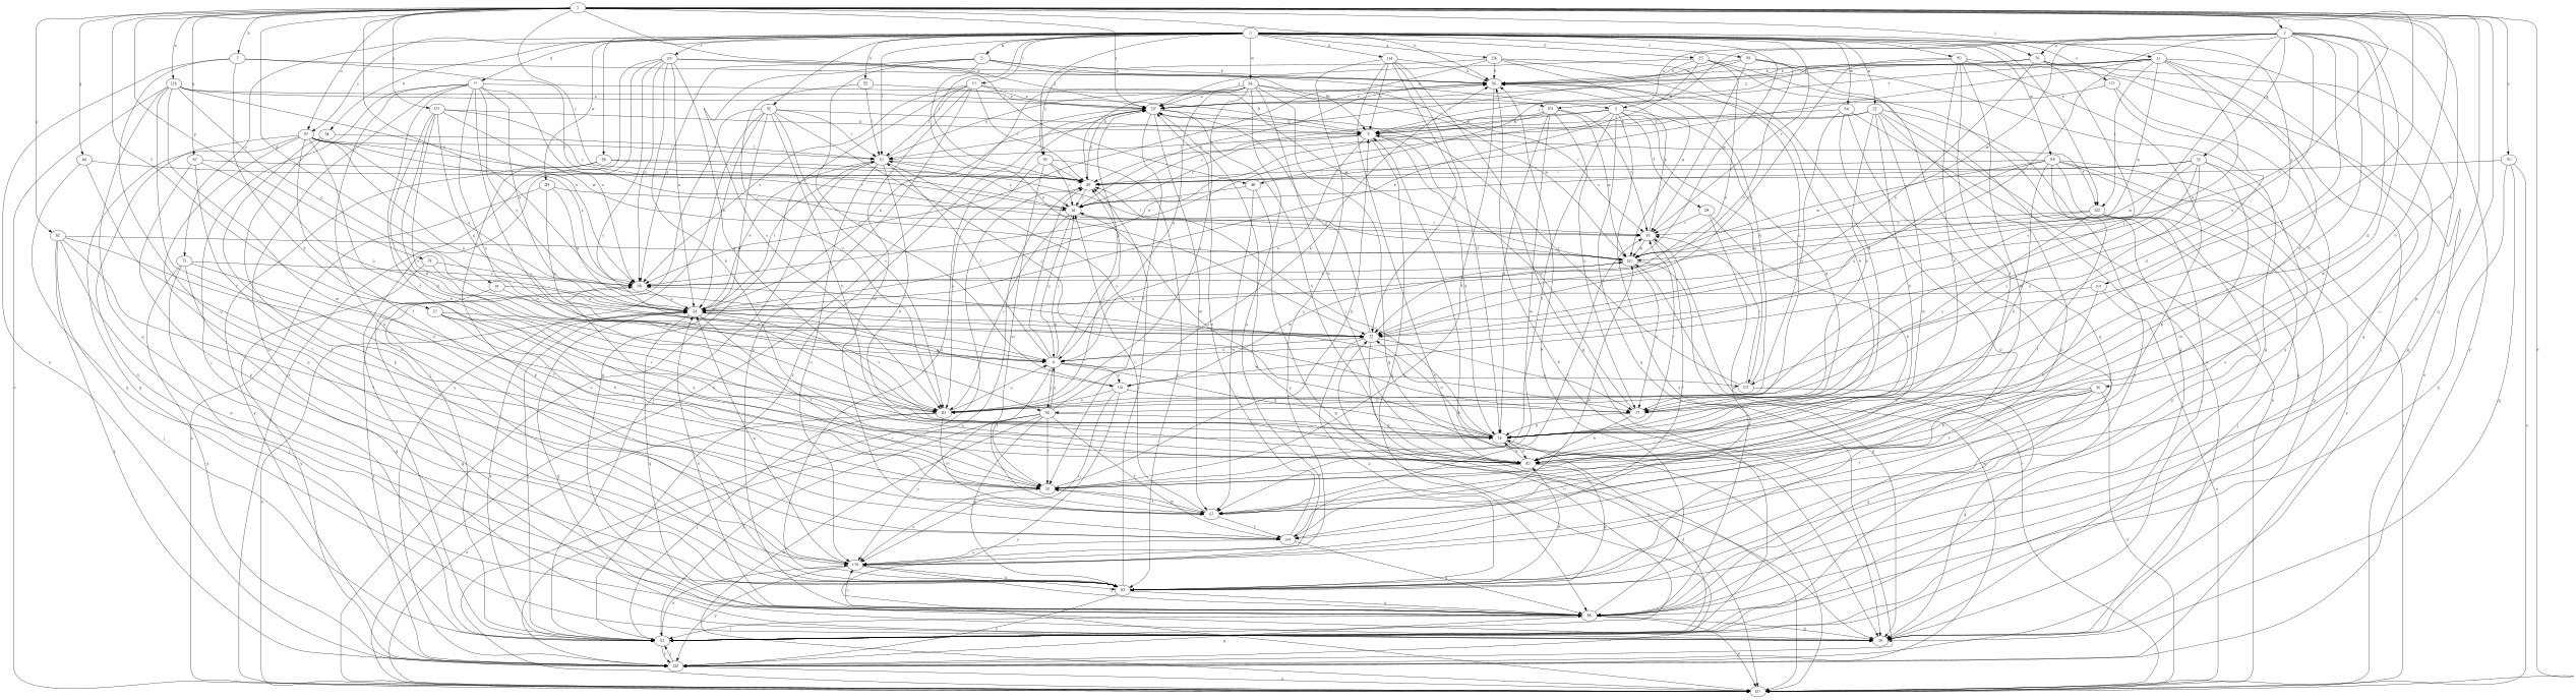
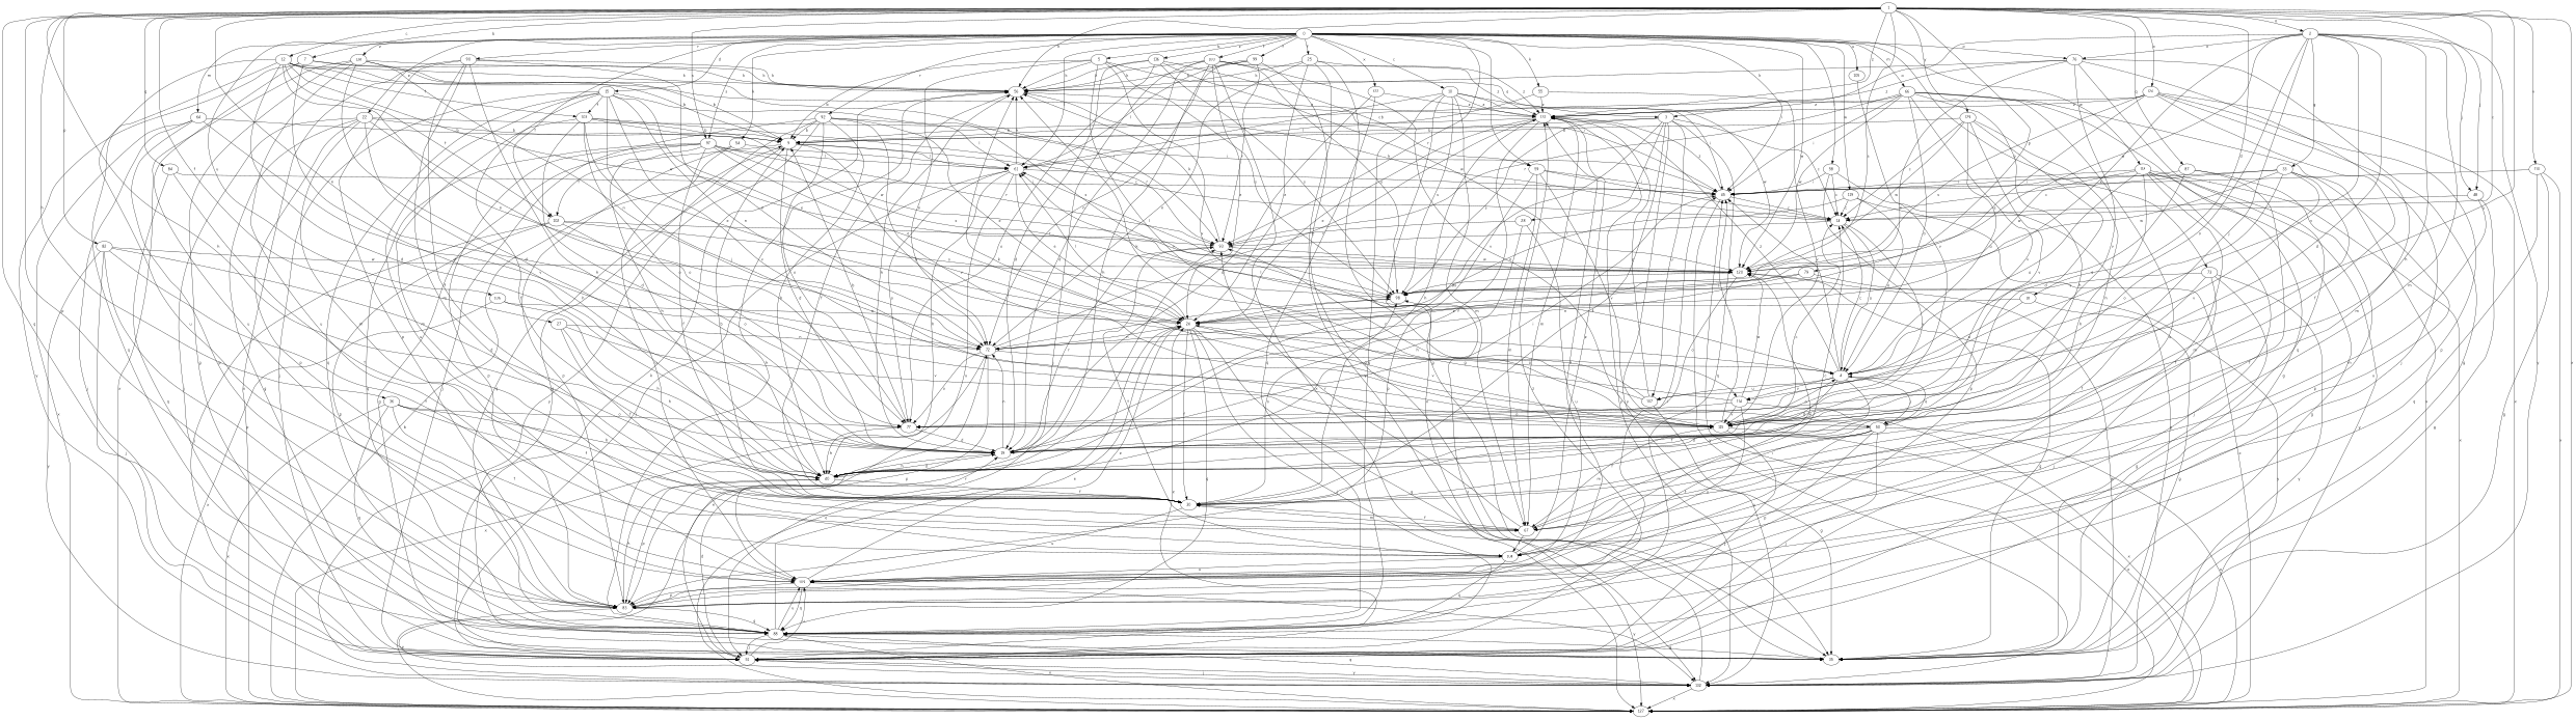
  strict digraph {
    fontname="Comic Neue"
    node [fontname="Comic Neue"]
    edge [fontname="Comic Neue"]
    0
    5
    10
    15
    22
    25
    45
    54
    55
    58
    59
    61
    64
    66
    73
    76
    90
    92
    93
    97
    99
    100
    102
+   105
    106
    118
    119
    120
    122
    134
    136
    56
    72
    98
    3
    114
    9
    115
    88
    127
    137
    67
    24
    50
    30
    109
    103
    51
    40
    83
    77
    35
    132
    14
    4
    104
    19
    1
    2
    7
    12
    18
    27
    36
    48
    79
    82
    84
    87
    107
    110
    126
    129
    33
    28
    0 -> 5 [label=b]
    0 -> 10 [label=c]
    0 -> 15 [label=d]
    0 -> 22 [label=e]
    0 -> 25 [label=f]
    0 -> 45 [label=i]
    0 -> 54 [label=k]
    0 -> 55 [label=k]
    0 -> 58 [label=l]
    0 -> 59 [label=l]
    0 -> 61 [label=l]
    0 -> 64 [label=m]
    0 -> 66 [label=m]
    0 -> 73 [label=o]
    0 -> 76 [label=o]
    0 -> 90 [label=r]
    0 -> 92 [label=r]
    0 -> 93 [label=r]
    0 -> 97 [label=s]
    0 -> 99 [label=t]
    0 -> 100 [label=t]
    0 -> 102 [label=t]
+   0 -> 105 [label=u]
    0 -> 106 [label=u]
    0 -> 118 [label=w]
    0 -> 119 [label=w]
    0 -> 120 [label=w]
    0 -> 122 [label=x]
    0 -> 134 [label=z]
    0 -> 136 [label=z]
    5 -> 56 [label=k]
    5 -> 72 [label=n]
    5 -> 98 [label=s]
    5 -> 3 [label=a]
    5 -> 114 [label=v]
    5 -> 9 [label=b]
    5 -> 115 [label=v]
    10 -> 45 [label=i]
    10 -> 61 [label=l]
    10 -> 120 [label=w]
    10 -> 98 [label=s]
    10 -> 88 [label=q]
    10 -> 127 [label=x]
    10 -> 137 [label=z]
    10 -> 67 [label=m]
    15 -> 72 [label=n]
    15 -> 98 [label=s]
    15 -> 115 [label=v]
    15 -> 88 [label=q]
    15 -> 24 [label=e]
    15 -> 50 [label=j]
    15 -> 30 [label=f]
    15 -> 109 [label=u]
    15 -> 103 [label=t]
    15 -> 51 [label=j]
    22 -> 45 [label=i]
    22 -> 9 [label=b]
    22 -> 67 [label=m]
    22 -> 51 [label=j]
    22 -> 40 [label=h]
    22 -> 83 [label=p]
    22 -> 77 [label=o]
    22 -> 35 [label=g]
    25 -> 56 [label=k]
    25 -> 72 [label=n]
    25 -> 137 [label=z]
    25 -> 24 [label=e]
    25 -> 35 [label=g]
    25 -> 132 [label=y]
    45 -> 137 [label=z]
    45 -> 132 [label=y]
    45 -> 14 [label=c]
    54 -> 61 [label=l]
    54 -> 109 [label=u]
    54 -> 83 [label=p]
    55 -> 61 [label=l]
    55 -> 115 [label=v]
    55 -> 137 [label=z]
    58 -> 45 [label=i]
    58 -> 83 [label=p]
    58 -> 132 [label=y]
    58 -> 14 [label=c]
    59 -> 45 [label=i]
    59 -> 115 [label=v]
    59 -> 67 [label=m]
    59 -> 83 [label=p]
    59 -> 14 [label=c]
    61 -> 45 [label=i]
    61 -> 56 [label=k]
    61 -> 24 [label=e]
    61 -> 109 [label=u]
    61 -> 51 [label=j]
    61 -> 40 [label=h]
    61 -> 77 [label=o]
    64 -> 9 [label=b]
    64 -> 115 [label=v]
    64 -> 127 [label=x]
    64 -> 51 [label=j]
    64 -> 83 [label=p]
    66 -> 45 [label=i]
    66 -> 93 [label=r]
    66 -> 120 [label=w]
    66 -> 115 [label=v]
    66 -> 127 [label=x]
    66 -> 137 [label=z]
    66 -> 109 [label=u]
    66 -> 40 [label=h]
    66 -> 35 [label=g]
    66 -> 4 [label=a]
    73 -> 98 [label=s]
    73 -> 30 [label=f]
    73 -> 51 [label=j]
    73 -> 35 [label=g]
    73 -> 132 [label=y]
    76 -> 56 [label=k]
    76 -> 72 [label=n]
    76 -> 115 [label=v]
-   99 -> 88 [label=q]
+   76 -> 88 [label=q]
    76 -> 137 [label=z]
    76 -> 51 [label=j]
    76 -> 35 [label=g]
    90 -> 56 [label=k]
    90 -> 72 [label=n]
    90 -> 127 [label=x]
    90 -> 67 [label=m]
    90 -> 30 [label=f]
    90 -> 40 [label=h]
    90 -> 83 [label=p]
    92 -> 61 [label=l]
    92 -> 9 [label=b]
    92 -> 115 [label=v]
    92 -> 24 [label=e]
    92 -> 51 [label=j]
    92 -> 40 [label=h]
    92 -> 77 [label=o]
    92 -> 35 [label=g]
    92 -> 132 [label=y]
    93 -> 120 [label=w]
    93 -> 56 [label=k]
    93 -> 104 [label=t]
    97 -> 61 [label=l]
    97 -> 93 [label=r]
    97 -> 98 [label=s]
    97 -> 88 [label=q]
    97 -> 24 [label=e]
    97 -> 30 [label=f]
    97 -> 40 [label=h]
    97 -> 83 [label=p]
    97 -> 35 [label=g]
-   97 -> 4 [label=a]
    99 -> 61 [label=l]
    99 -> 93 [label=r]
    99 -> 56 [label=k]
    99 -> 72 [label=n]
    99 -> 35 [label=g]
    100 -> 56 [label=k]
    100 -> 98 [label=s]
    100 -> 115 [label=v]
    100 -> 127 [label=x]
    100 -> 137 [label=z]
    100 -> 24 [label=e]
    100 -> 51 [label=j]
    100 -> 40 [label=h]
    100 -> 19 [label=d]
    102 -> 93 [label=r]
    102 -> 98 [label=s]
    102 -> 51 [label=j]
    102 -> 83 [label=p]
    102 -> 77 [label=o]
+   105 -> 115 [label=v]
    106 -> 127 [label=x]
    106 -> 24 [label=e]
    106 -> 40 [label=h]
    118 -> 45 [label=i]
    118 -> 120 [label=w]
    118 -> 127 [label=x]
    118 -> 51 [label=j]
    118 -> 40 [label=h]
    118 -> 35 [label=g]
    118 -> 132 [label=y]
    118 -> 4 [label=a]
    118 -> 104 [label=t]
    119 -> 127 [label=x]
    119 -> 24 [label=e]
    119 -> 14 [label=c]
    119 -> 4 [label=a]
    120 -> 61 [label=l]
    120 -> 98 [label=s]
    120 -> 77 [label=o]
    120 -> 35 [label=g]
    122 -> 88 [label=q]
    122 -> 137 [label=z]
    122 -> 19 [label=d]
    134 -> 56 [label=k]
    134 -> 72 [label=n]
    134 -> 9 [label=b]
    134 -> 127 [label=x]
    134 -> 109 [label=u]
    134 -> 35 [label=g]
    134 -> 19 [label=d]
    136 -> 59 [label=c]
    136 -> 120 [label=w]
    136 -> 56 [label=k]
    136 -> 98 [label=s]
    136 -> 77 [label=o]
    136 -> 19 [label=d]
    56 -> 137 [label=z]
    56 -> 30 [label=f]
    72 -> 98 [label=c]
    72 -> 127 [label=x]
    72 -> 137 [label=z]
    72 -> 83 [label=p]
    72 -> 77 [label=o]
    72 -> 4 [label=a]
    98 -> 24 [label=e]
    3 -> 98 [label=s]
    3 -> 9 [label=b]
    3 -> 88 [label=q]
    3 -> 30 [label=f]
    3 -> 132 [label=y]
    3 -> 14 [label=c]
    3 -> 19 [label=d]
    3 -> 107 [label=u]
    3 -> 28 [label=f]
    114 -> 120 [label=w]
    114 -> 115 [label=v]
    114 -> 127 [label=x]
    114 -> 24 [label=g]
    114 -> 109 [label=u]
    114 -> 77 [label=o]
    9 -> 61 [label=l]
    9 -> 102 [label=t]
    9 -> 88 [label=q]
    9 -> 14 [label=c]
    9 -> 4 [label=a]
    9 -> 19 [label=d]
    115 -> 45 [label=i]
    115 -> 127 [label=x]
    115 -> 67 [label=m]
    115 -> 51 [label=j]
    115 -> 4 [label=a]
    88 -> 56 [label=k]
    88 -> 127 [label=x]
    88 -> 24 [label=e]
    88 -> 109 [label=u]
    88 -> 51 [label=j]
    88 -> 35 [label=g]
    127 -> 45 [label=i]
    127 -> 93 [label=r]
    127 -> 9 [label=b]
    127 -> 24 [label=e]
    137 -> 9 [label=b]
    137 -> 67 [label=m]
    137 -> 24 [label=e]
    137 -> 30 [label=f]
    137 -> 40 [label=h]
    137 -> 132 [label=y]
    67 -> 93 [label=r]
    67 -> 30 [label=f]
    67 -> 14 [label=c]
    67 -> 104 [label=t]
    24 -> 61 [label=l]
    24 -> 72 [label=n]
    24 -> 115 [label=v]
    24 -> 88 [label=q]
    24 -> 30 [label=f]
    24 -> 51 [label=j]
    24 -> 35 [label=g]
    50 -> 56 [label=k]
    50 -> 127 [label=x]
    50 -> 30 [label=f]
    50 -> 109 [label=u]
    50 -> 51 [label=j]
    50 -> 83 [label=p]
    50 -> 4 [label=a]
    50 -> 104 [label=t]
    50 -> 19 [label=d]
    30 -> 98 [label=s]
    30 -> 9 [label=b]
    30 -> 67 [label=m]
    30 -> 109 [label=u]
    109 -> 88 [label=q]
    109 -> 24 [label=e]
    109 -> 83 [label=p]
    109 -> 132 [label=y]
    103 -> 93 [label=r]
    103 -> 120 [label=w]
    103 -> 9 [label=b]
    103 -> 67 [label=m]
    103 -> 24 [label=e]
    103 -> 77 [label=o]
    103 -> 19 [label=d]
    51 -> 56 [label=k]
    51 -> 72 [label=n]
    51 -> 137 [label=z]
    51 -> 24 [label=e]
    51 -> 109 [label=u]
    51 -> 132 [label=y]
    51 -> 19 [label=d]
    40 -> 30 [label=f]
    40 -> 83 [label=p]
    40 -> 19 [label=d]
    83 -> 45 [label=i]
    83 -> 88 [label=q]
    83 -> 137 [label=z]
    83 -> 40 [label=h]
    83 -> 132 [label=y]
    77 -> 9 [label=b]
    77 -> 40 [label=h]
    77 -> 19 [label=d]
    132 -> 120 [label=w]
    132 -> 98 [label=s]
    132 -> 88 [label=q]
    132 -> 127 [label=x]
    132 -> 51 [label=j]
    14 -> 93 [label=r]
    14 -> 56 [label=k]
    14 -> 115 [label=v]
    14 -> 4 [label=a]
    4 -> 45 [label=i]
    4 -> 61 [label=l]
    4 -> 114 [label=v]
    4 -> 137 [label=z]
    4 -> 50 [label=j]
    4 -> 30 [label=f]
    4 -> 14 [label=c]
    4 -> 19 [label=d]
    4 -> 107 [label=u]
    104 -> 120 [label=w]
    104 -> 88 [label=q]
    104 -> 137 [label=z]
    104 -> 109 [label=u]
    19 -> 45 [label=i]
    19 -> 93 [label=r]
    19 -> 56 [label=k]
    19 -> 72 [label=n]
    19 -> 40 [label=h]
    19 -> 14 [label=c]
    1 -> 97 [label=s]
    1 -> 56 [label=k]
    1 -> 72 [label=n]
    1 -> 98 [label=s]
    1 -> 88 [label=q]
    1 -> 127 [label=x]
    1 -> 137 [label=z]
    1 -> 40 [label=h]
    1 -> 83 [label=p]
    1 -> 14 [label=c]
    1 -> 2 [label=a]
    1 -> 7 [label=b]
    1 -> 12 [label=c]
    1 -> 18 [label=d]
    1 -> 27 [label=f]
    1 -> 36 [label=h]
    1 -> 48 [label=j]
    1 -> 79 [label=p]
    1 -> 82 [label=p]
    1 -> 84 [label=q]
    1 -> 87 [label=q]
    1 -> 107 [label=u]
    1 -> 110 [label=v]
    1 -> 126 [label=x]
    1 -> 129 [label=y]
    2 -> 76 [label=o]
    2 -> 120 [label=w]
    2 -> 3 [label=a]
    2 -> 114 [label=v]
    2 -> 67 [label=m]
    2 -> 24 [label=e]
    2 -> 50 [label=j]
    2 -> 40 [label=h]
    2 -> 77 [label=o]
    2 -> 132 [label=y]
    2 -> 19 [label=d]
    2 -> 48 [label=j]
    2 -> 33 [label=g]
    7 -> 93 [label=r]
    7 -> 56 [label=k]
    7 -> 109 [label=u]
    7 -> 132 [label=y]
    7 -> 19 [label=d]
    12 -> 45 [label=i]
    12 -> 102 [label=t]
    12 -> 120 [label=w]
    12 -> 56 [label=k]
    12 -> 72 [label=n]
    12 -> 9 [label=b]
    12 -> 88 [label=q]
    12 -> 109 [label=u]
    12 -> 103 [label=t]
    12 -> 19 [label=d]
    18 -> 24 [label=e]
    18 -> 35 [label=g]
    18 -> 4 [label=a]
    27 -> 72 [label=n]
    27 -> 115 [label=v]
    27 -> 30 [label=f]
    27 -> 40 [label=h]
    36 -> 88 [label=q]
    36 -> 127 [label=x]
    36 -> 30 [label=f]
    36 -> 40 [label=h]
    36 -> 77 [label=o]
    36 -> 104 [label=t]
    48 -> 67 [label=m]
    48 -> 35 [label=g]
    48 -> 14 [label=c]
    79 -> 72 [label=n]
    79 -> 98 [label=s]
    79 -> 132 [label=y]
    82 -> 120 [label=w]
    82 -> 51 [label=j]
    82 -> 83 [label=p]
    82 -> 132 [label=y]
    82 -> 104 [label=t]
    82 -> 19 [label=d]
    84 -> 45 [label=i]
    84 -> 88 [label=q]
    84 -> 104 [label=t]
    87 -> 45 [label=i]
    87 -> 83 [label=p]
    87 -> 4 [label=a]
    87 -> 104 [label=t]
    107 -> 93 [label=r]
    107 -> 56 [label=k]
    107 -> 137 [label=z]
    107 -> 35 [label=g]
    110 -> 45 [label=i]
    110 -> 88 [label=q]
    110 -> 127 [label=x]
    110 -> 35 [label=g]
    126 -> 98 [label=s]
    126 -> 9 [label=b]
    126 -> 127 [label=x]
    126 -> 137 [label=z]
    126 -> 67 [label=m]
    126 -> 24 [label=e]
    126 -> 30 [label=f]
    126 -> 83 [label=p]
    129 -> 120 [label=w]
    129 -> 9 [label=b]
    129 -> 115 [label=v]
    129 -> 40 [label=h]
    129 -> 14 [label=c]
    129 -> 4 [label=a]
    129 -> 19 [label=d]
    33 -> 45 [label=i]
    33 -> 120 [label=w]
    33 -> 115 [label=v]
    33 -> 67 [label=m]
    33 -> 109 [label=u]
    33 -> 77 [label=o]
    33 -> 14 [label=c]
    28 -> 93 [label=r]
    28 -> 109 [label=u]
    28 -> 40 [label=h]
  }
